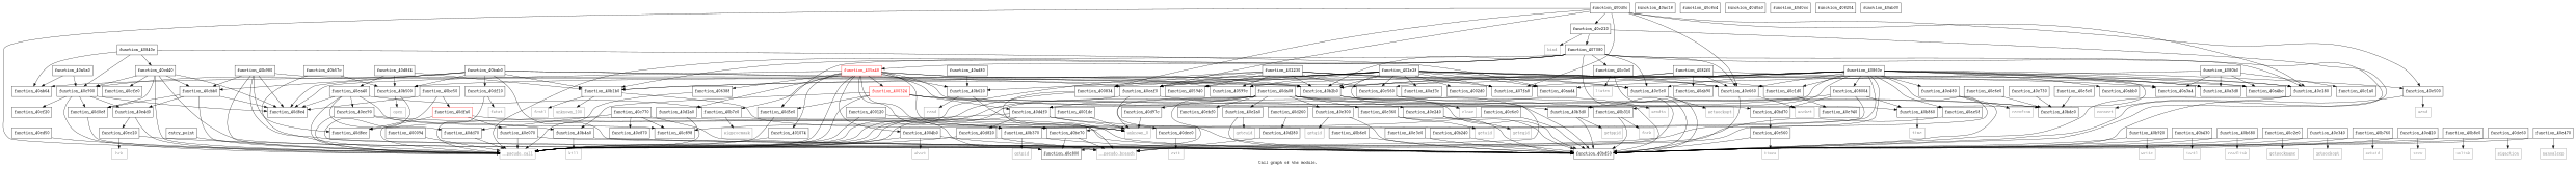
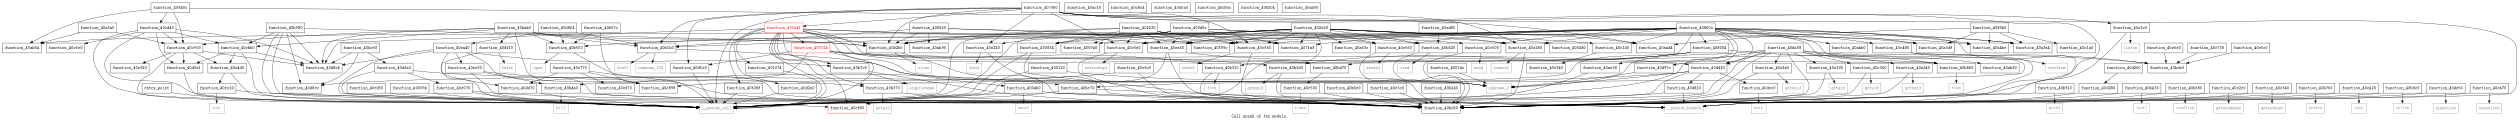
  digraph {
    fontname="Courier Prime"
    label="Call graph of the module."
    node [fontname="Courier Prime" shape=record]
    edge [fontname="Courier Prime"]
    n1 [label="{function_40abb0}"]
    n2 [label="{function_40ac18}"]
    n3 [label="{function_40ad80}"]
    n4 [label="{function_40b620}"]
    n5 [label="{function_40bd50}"]
    n6 [color=gray50 fontcolor=gray50 label="{read}"]
    n7 [label="{function_40ae58}"]
    n8 [color=gray50 fontcolor=gray50 label="{__pseudo_call}"]
    n9 [label="{function_40c770}"]
    n10 [label="{function_40c870}"]
    n11 [label="{function_40c898}"]
    n12 [label="{function_40dd70}"]
    n13 [label="{function_40c1a0}"]
    n14 [label="{function_40ab90}"]
    n15 [label="{function_40af3c}"]
    n16 [label="{function_40c6c0}"]
    n17 [label="{function_40b1b0}"]
    n18 [color=gray50 fontcolor=gray50 label="{unknown_0}"]
    n19 [color=gray50 fontcolor=gray50 label="{unknown_100}"]
    n20 [color=gray50 fontcolor=gray50 label="{fcntl}"]
    n21 [label="{function_40c730}"]
    n22 [label="{function_40bde0}"]
    n23 [label="{function_40b240}"]
    n24 [label="{function_40b2b0}"]
    n25 [color=gray50 fontcolor=gray50 label="{close}"]
    n26 [label="{function_40b310}"]
    n27 [color=gray50 fontcolor=gray50 label="{fork}"]
    n28 [label="{function_40b370}"]
    n29 [color=gray50 fontcolor=gray50 label="{getpid}"]
    n30 [label="{function_40b3d0}"]
    n31 [color=gray50 fontcolor=gray50 label="{getppid}"]
    n32 [label="{function_40c1d0}"]
    n33 [label="{function_40e940}"]
    n34 [label="{function_40b920}"]
    n35 [color=gray50 fontcolor=gray50 label="{write}"]
    n36 [label="{function_40c480}"]
    n37 [color=gray50 fontcolor=gray50 label="{recvfrom}"]
    n38 [label="{function_40b980}"]
    n39 [label="{function_40cbb0}"]
    n40 [label="{function_40d8e4}"]
    n41 [label="{function_40d8ec}"]
    n42 [label="{function_40d0e8}"]
    n43 [label="{function_40e4d0}"]
    n44 [label="{function_40c660}"]
    n45 [color=gray50 fontcolor=gray50 label="{socket}"]
    n46 [label="{function_40b430}"]
    n47 [color=gray50 fontcolor=gray50 label="{ioctl}"]
    n48 [label="{function_40c220}"]
    n49 [color=gray50 fontcolor=gray50 label="{bind}"]
    n50 [label="{function_40b680}"]
    n51 [color=gray50 fontcolor=gray50 label="{readlink}"]
    n52 [label="{function_40c280}"]
    n53 [color=gray50 fontcolor=gray50 label="{connect}"]
    n54 [label="{function_40bab0}"]
    n55 [label="{function_40b500}"]
    n56 [label="{function_40c900}"]
    n57 [label="{function_40caf0}"]
    n58 [label="{function_40df10}"]
    n59 [color=gray50 fontcolor=gray50 label="{open}"]
    n60 [label="{function_40cf20}"]
    n61 [color=gray50 fontcolor=gray50 label="{fstat}"]
    n62 [label="{function_40bc50}"]
-   n63 [label="{function_40dfa0}" color=red]
+   n63 [label="{function_40dfa0}"]
    n64 [label="{function_40be70}"]
    n65 [label="{function_40e070}"]
    n66 [label="{function_40c500}"]
    n67 [color=gray50 fontcolor=gray50 label="{send}"]
    n68 [label="{function_40b4a0}"]
    n69 [color=gray50 fontcolor=gray50 label="{kill}"]
    n70 [label="{function_40c2e0}"]
    n71 [color=gray50 fontcolor=gray50 label="{getsockname}"]
    n72 [label="{function_40c8c4}"]
    n73 [label="{function_40bd70}"]
    n74 [label="{function_40e560}"]
    n75 [color=gray50 fontcolor=gray50 label="{times}"]
    n76 [label="{function_40c560}"]
    n77 [color=gray50 fontcolor=gray50 label="{sendto}"]
    n78 [label="{function_40b6e0}"]
    n79 [label="{function_40c340}"]
    n80 [color=gray50 fontcolor=gray50 label="{getsockopt}"]
    n81 [label="{function_40b760}"]
    n82 [color=gray50 fontcolor=gray50 label="{setsid}"]
    n83 [label="{function_40b7c0}"]
    n84 [color=gray50 fontcolor=gray50 label="{sigprocmask}"]
    n85 [label="{function_40c3c0}"]
    n86 [color=gray50 fontcolor=gray50 label="{listen}"]
    n87 [label="{function_40b860}"]
    n88 [color=gray50 fontcolor=gray50 label="{time}"]
    n89 [label="{function_40b57c}"]
    n90 [label="{function_40c420}"]
    n91 [color=gray50 fontcolor=gray50 label="{recv}"]
    n92 [label="{function_40b8c0}"]
    n93 [color=gray50 fontcolor=gray50 label="{unlink}"]
-   n94 [label="{function_40e800}"]
+   n94 [label="{function_40e800}" color=red]
    n95 [color=gray50 fontcolor=gray50 label="{__pseudo_branch}"]
    n96 [label="{function_40c5e0}"]
    n97 [color=gray50 fontcolor=gray50 label="{setsockopt}"]
    n98 [label="{function_40d0a0}"]
    n99 [label="{function_40d0cc}"]
    n100 [label="{function_40d260}"]
    n101 [label="{function_40d280}"]
    n102 [label="{function_40ec20}"]
    n103 [label="{function_40cd40}"]
    n104 [label="{function_40cfe0}"]
    n105 [color=gray50 fontcolor=gray50 label="{geteuid}"]
    n106 [color=gray50 fontcolor=gray50 label="{getgid}"]
    n107 [color=gray50 fontcolor=gray50 label="{getuid}"]
    n108 [color=gray50 fontcolor=gray50 label="{nanosleep}"]
    n109 [color=gray50 fontcolor=gray50 label="{brk}"]
    n110 [color=gray50 fontcolor=gray50 label="{abort}"]
    n111 [label="{function_40d2a0}"]
    n112 [label="{function_40d4f0}"]
    n113 [label="{function_40d820}"]
    n114 [label="{function_40dec0}"]
    n115 [color=gray50 fontcolor=gray50 label="{exit}"]
    n116 [label="{function_40d5e0}"]
    n117 [label="{function_40d8f4}"]
    n118 [label="{function_40ea40}"]
    n119 [label="{function_40ec90}"]
    n120 [label="{function_40d97c}"]
    n121 [label="{function_40da08}"]
    n122 [label="{function_40e240}"]
    n123 [label="{function_40e2a0}"]
    n124 [label="{function_40e300}"]
    n125 [label="{function_40e360}"]
    n126 [label="{function_40ebf0}"]
    n127 [color=gray50 fontcolor=gray50 label="{getegid}"]
    n128 [label="{function_40de60}"]
    n129 [color=gray50 fontcolor=gray50 label="{sigaction}"]
    n130 [label="{function_40e3c0}"]
    n131 [label="{function_40e470}"]
    n132 [label="{function_40e5c0}"]
    n133 [label="{function_40e6e0}"]
    n134 [label="{function_40ed50}"]
    n135 [label="{function_400094}"]
    n136 [label="{function_400120}"]
    n137 [label="{function_4001dc}"]
    n138 [label="{entry_point}"]
    n139 [label="{function_4002d0}"]
    n140 [color=red fontcolor=red label="{function_400324}"]
    n141 [label="{function_4004b0}"]
    n142 [label="{function_400834}"]
    n143 [label="{function_400d0c}"]
    n144 [label="{function_407fa8}"]
    n145 [label="{function_401074}"]
    n146 [label="{function_402230}"]
    n147 [label="{function_405940}"]
    n148 [label="{function_40599c}"]
    n149 [label="{function_402e28}"]
    n150 [label="{function_40a3a4}"]
    n151 [label="{function_40a3d8}"]
    n152 [label="{function_40a4bc}"]
    n153 [label="{function_40aad4}"]
    n154 [label="{function_40ab64}"]
    n155 [color=red fontcolor=red label="{function_405a48}"]
    n156 [label="{function_406388}"]
    n157 [label="{function_407080}"]
    n158 [label="{function_408004}"]
    n159 [label="{function_4080b0}"]
    n160 [label="{function_408204}"]
    n161 [label="{function_4082f0}"]
    n162 [label="{function_40840c}"]
    n163 [label="{function_40860c}"]
    n164 [label="{function_40a5a0}"]
    n165 [label="{function_40ab00}"]
    n3 -> n4
    n4 -> n5
    n4 -> n6
    n7 -> n8
    n9 -> n5
    n9 -> n10
    n9 -> n11
    n9 -> n12
    n12 -> n8
    n16 -> n5
    n16 -> n11
    n17 -> n18
    n17 -> n19
    n17 -> n20
    n21 -> n22
    n23 -> n5
    n24 -> n5
    n24 -> n25
    n26 -> n5
    n26 -> n27
    n28 -> n5
    n28 -> n29
    n30 -> n5
    n30 -> n31
    n32 -> n33
    n34 -> n5
    n34 -> n35
    n36 -> n5
    n36 -> n37
    n38 -> n5
    n38 -> n8
    n38 -> n24
    n38 -> n39
    n38 -> n40
    n38 -> n41
    n39 -> n8
    n39 -> n40
    n39 -> n42
    n39 -> n43
    n42 -> n8
    n43 -> n8
    n43 -> n102
    n44 -> n5
    n44 -> n45
    n46 -> n5
    n46 -> n47
    n48 -> n5
    n48 -> n49
    n50 -> n5
    n50 -> n51
    n52 -> n5
    n52 -> n53
    n54 -> n5
    n54 -> n17
    n54 -> n24
    n54 -> n39
    n54 -> n40
    n54 -> n55
    n54 -> n56
    n54 -> n57
    n54 -> n58
    n55 -> n5
    n55 -> n59
    n56 -> n8
    n56 -> n40
    n56 -> n42
    n56 -> n43
    n56 -> n60
    n57 -> n5
    n57 -> n8
    n57 -> n22
    n58 -> n8
    n58 -> n61
    n62 -> n40
    n62 -> n41
    n62 -> n63
    n63 -> n8
    n63 -> n64
    n63 -> n65
    n64 -> n94
    n64 -> n95
    n65 -> n5
    n65 -> n8
    n66 -> n5
    n66 -> n67
    n68 -> n5
    n68 -> n69
    n70 -> n5
    n70 -> n71
    n73 -> n74
    n74 -> n5
    n74 -> n75
    n76 -> n5
    n76 -> n77
    n78 -> n5
    n79 -> n5
    n79 -> n80
    n81 -> n5
    n81 -> n82
    n83 -> n5
    n83 -> n84
    n85 -> n5
    n85 -> n86
    n87 -> n88
    n89 -> n8
    n89 -> n55
    n90 -> n5
    n90 -> n91
    n92 -> n5
    n92 -> n93
    n96 -> n5
    n96 -> n97
    n100 -> n101
    n101 -> n95
    n102 -> n5
    n102 -> n109
    n103 -> n8
    n103 -> n39
    n103 -> n40
    n103 -> n42
    n103 -> n56
    n103 -> n94
    n103 -> n104
    n111 -> n8
    n112 -> n8
    n112 -> n18
    n112 -> n41
    n112 -> n113
    n112 -> n114
    n113 -> n8
    n113 -> n95
    n114 -> n115
    n116 -> n8
    n117 -> n17
    n117 -> n55
    n117 -> n118
    n118 -> n8
    n118 -> n11
    n118 -> n12
    n118 -> n40
    n118 -> n83
    n118 -> n119
    n119 -> n8
    n119 -> n28
    n119 -> n68
    n120 -> n18
    n121 -> n5
    n121 -> n8
    n121 -> n18
    n121 -> n22
    n121 -> n94
    n121 -> n112
    n121 -> n120
    n121 -> n122
    n121 -> n123
    n121 -> n124
    n121 -> n125
    n121 -> n126
    n122 -> n5
    n122 -> n127
    n123 -> n5
    n123 -> n105
    n124 -> n5
    n124 -> n106
    n125 -> n5
    n125 -> n107
    n128 -> n5
    n128 -> n129
    n130 -> n5
    n131 -> n5
    n131 -> n108
    n132 -> n22
    n133 -> n22
    n134 -> n8
    n135 -> n8
    n136 -> n8
    n136 -> n18
    n137 -> n18
    n138 -> n8
    n140 -> n8
    n140 -> n26
    n140 -> n30
    n140 -> n68
    n140 -> n112
    n140 -> n116
    n141 -> n8
    n141 -> n95
    n141 -> n110
    n142 -> n8
    n142 -> n95
    n143 -> n8
    n143 -> n44
    n143 -> n48
    n143 -> n52
    n143 -> n57
    n143 -> n66
    n143 -> n142
    n143 -> n144
    n145 -> n8
    n146 -> n8
    n146 -> n24
    n146 -> n44
    n146 -> n57
    n146 -> n76
    n146 -> n96
    n146 -> n142
    n146 -> n144
    n146 -> n147
    n146 -> n148
    n149 -> n4
    n149 -> n8
    n149 -> n15
    n149 -> n24
    n149 -> n32
    n149 -> n44
    n149 -> n55
    n149 -> n57
    n149 -> n76
    n149 -> n96
    n149 -> n139
    n149 -> n142
    n149 -> n144
    n149 -> n147
    n149 -> n148
    n149 -> n150
    n149 -> n151
    n149 -> n152
    n149 -> n153
    n149 -> n154
    n155 -> n4
    n155 -> n8
    n155 -> n18
    n155 -> n24
    n155 -> n28
    n155 -> n40
    n155 -> n73
    n155 -> n83
    n155 -> n87
    n155 -> n94
    n155 -> n111
    n155 -> n140
    n155 -> n141
    n155 -> n145
    n155 -> n148
    n155 -> n156
    n156 -> n8
    n157 -> n5
    n157 -> n8
    n157 -> n17
    n157 -> n24
    n157 -> n44
-   n48 -> n157
+   n157 -> n48
    n157 -> n52
    n157 -> n85
    n157 -> n95
    n157 -> n96
    n157 -> n116
    n157 -> n155
    n158 -> n28
    n158 -> n30
    n158 -> n73
    n158 -> n87
    n159 -> n13
    n159 -> n150
    n159 -> n151
    n159 -> n152
    n159 -> n153
    n161 -> n14
    n161 -> n17
    n161 -> n24
    n161 -> n44
    n161 -> n52
    n162 -> n56
    n162 -> n103
    n162 -> n153
    n162 -> n154
    n163 -> n1
    n163 -> n7
    n163 -> n8
    n163 -> n17
    n163 -> n24
    n163 -> n26
    n163 -> n32
    n163 -> n36
    n163 -> n44
    n163 -> n52
    n163 -> n57
    n163 -> n64
    n163 -> n66
    n163 -> n76
    n163 -> n87
    n163 -> n95
    n163 -> n96
    n163 -> n112
    n163 -> n144
    n163 -> n148
    n163 -> n150
    n163 -> n151
    n163 -> n152
    n163 -> n158
    n164 -> n56
    n164 -> n154
  }
